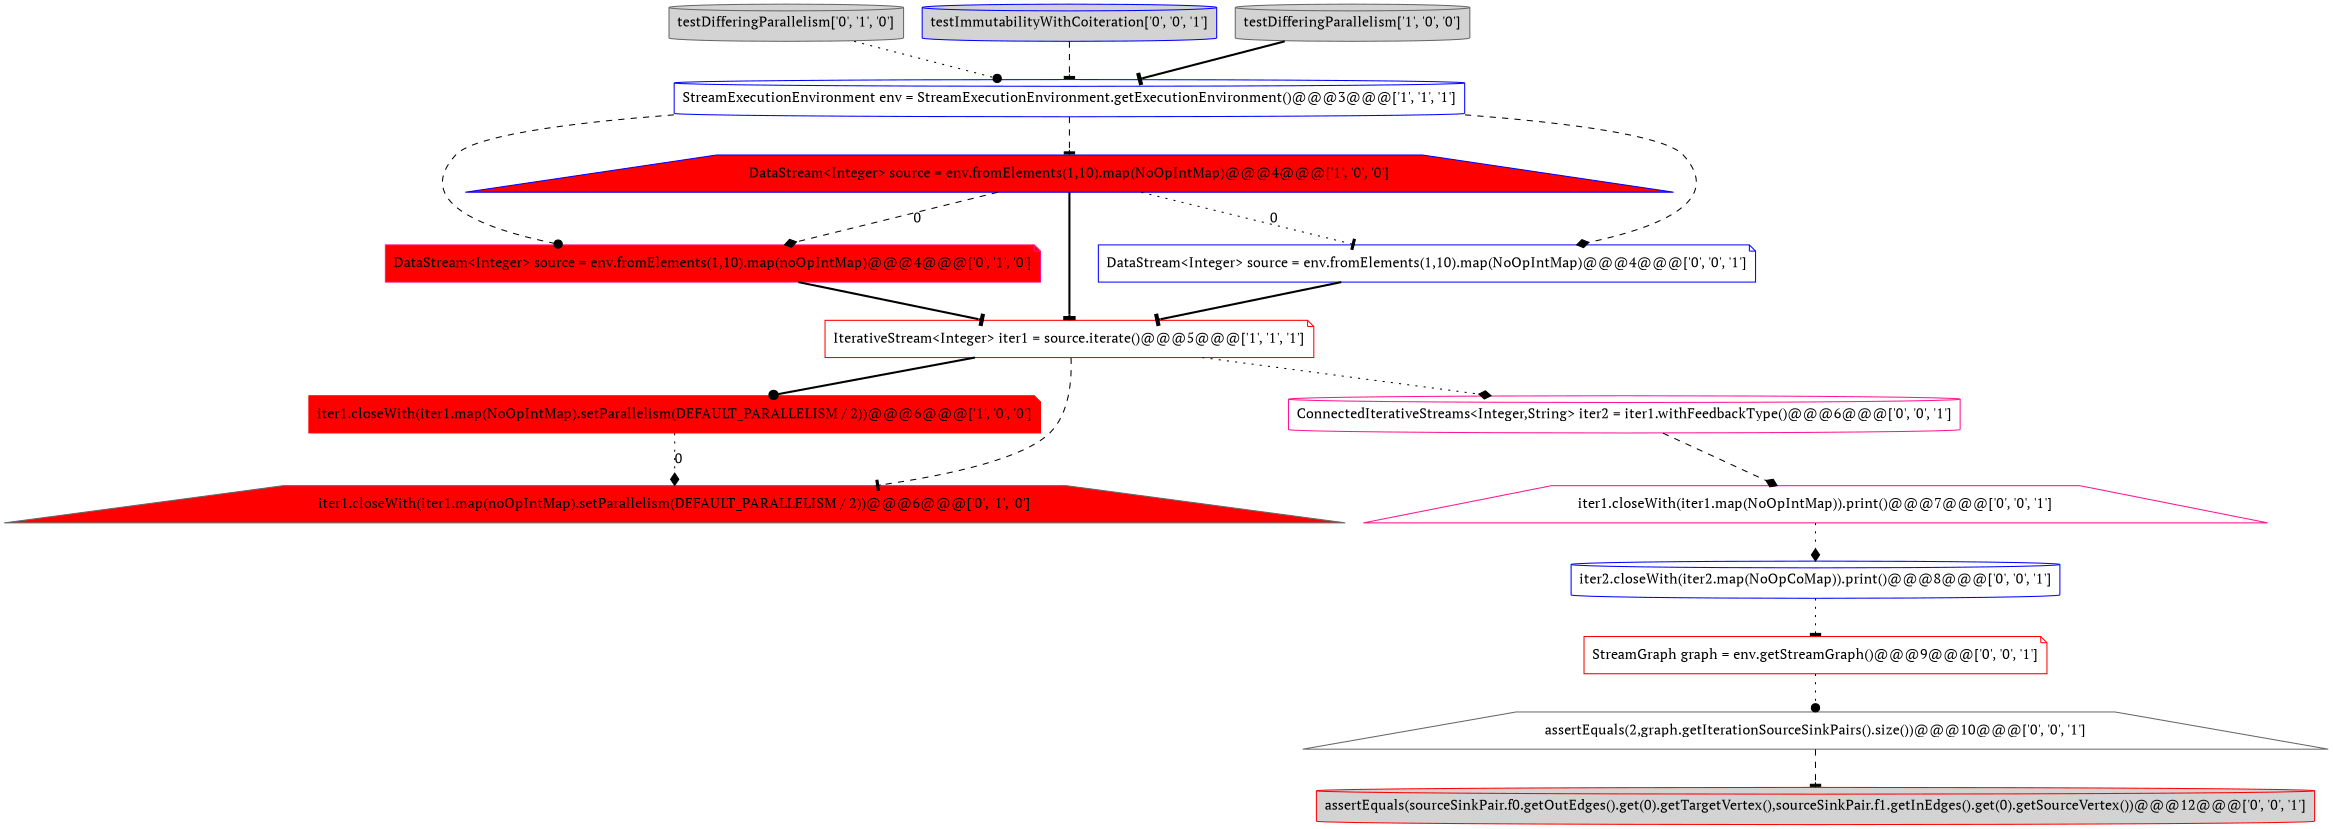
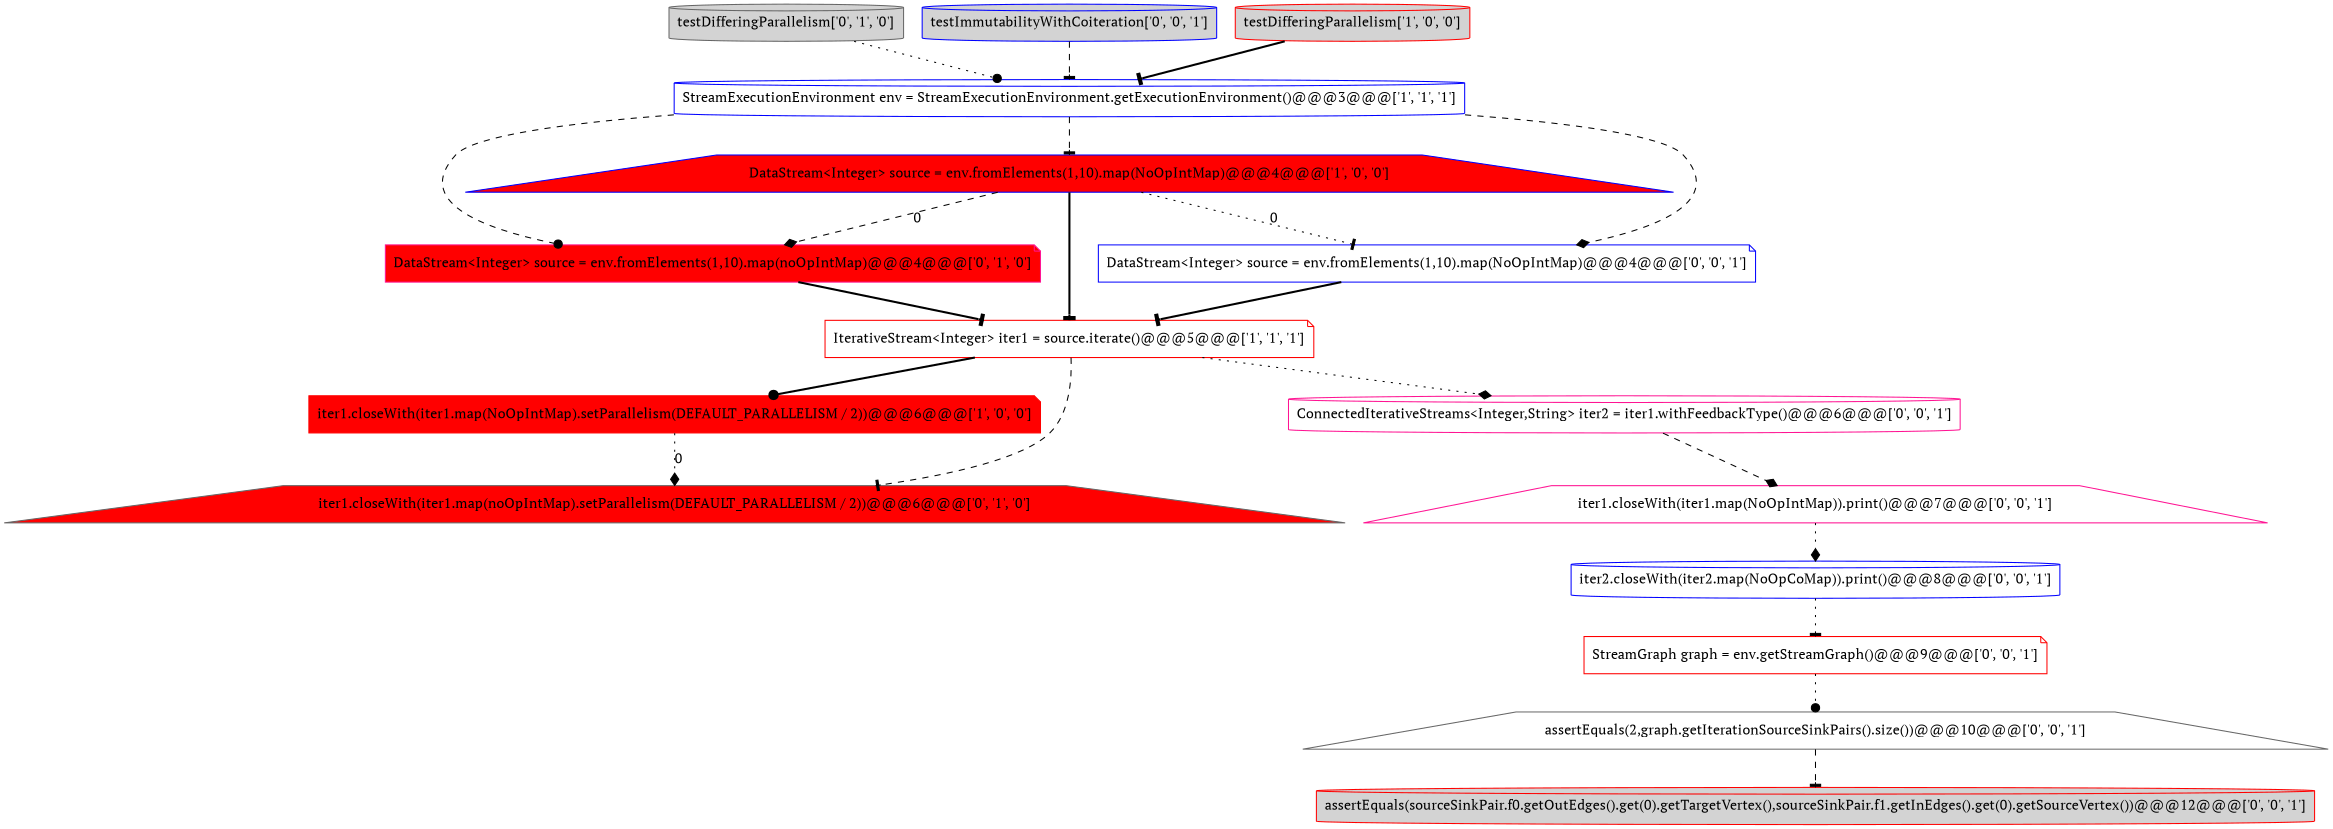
  digraph {
    fontname="PT Serif"
    node [fillcolor=white shape=cylinder style=filled color=blue fontname="PT Serif"]
    edge [style=dashed arrowhead=tee fontname="PT Serif"]
    n1 [fillcolor=red label="DataStream<Integer> source = env.fromElements(1,10).map(NoOpIntMap)@@@4@@@['1', '0', '0']" shape=trapezium]
    n2 [label="DataStream<Integer> source = env.fromElements(1,10).map(NoOpIntMap)@@@4@@@['0', '0', '1']" shape=note]
    n3 [fillcolor=red label="DataStream<Integer> source = env.fromElements(1,10).map(noOpIntMap)@@@4@@@['0', '1', '0']" shape=note color=deeppink]
    n4 [label="IterativeStream<Integer> iter1 = source.iterate()@@@5@@@['1', '1', '1']" shape=note color=red]
    n5 [label="iter2.closeWith(iter2.map(NoOpCoMap)).print()@@@8@@@['0', '0', '1']"]
    n6 [label="StreamGraph graph = env.getStreamGraph()@@@9@@@['0', '0', '1']" shape=note color=red]
    n7 [fillcolor=lightgray label="assertEquals(sourceSinkPair.f0.getOutEdges().get(0).getTargetVertex(),sourceSinkPair.f1.getInEdges().get(0).getSourceVertex())@@@12@@@['0', '0', '1']" color=red]
    n8 [fillcolor=red label="iter1.closeWith(iter1.map(NoOpIntMap).setParallelism(DEFAULT_PARALLELISM / 2))@@@6@@@['1', '0', '0']" shape=note color=red]
    n9 [fillcolor=red label="iter1.closeWith(iter1.map(noOpIntMap).setParallelism(DEFAULT_PARALLELISM / 2))@@@6@@@['0', '1', '0']" shape=trapezium color=gray40]
    n10 [label="StreamExecutionEnvironment env = StreamExecutionEnvironment.getExecutionEnvironment()@@@3@@@['1', '1', '1']"]
    n11 [fillcolor=lightgray label="testDifferingParallelism['0', '1', '0']" color=gray40]
    n12 [fillcolor=lightgray label="testImmutabilityWithCoiteration['0', '0', '1']"]
    n13 [label="assertEquals(2,graph.getIterationSourceSinkPairs().size())@@@10@@@['0', '0', '1']" shape=trapezium color=gray40]
    n14 [label="ConnectedIterativeStreams<Integer,String> iter2 = iter1.withFeedbackType()@@@6@@@['0', '0', '1']" color=deeppink]
    n15 [label="iter1.closeWith(iter1.map(NoOpIntMap)).print()@@@7@@@['0', '0', '1']" shape=trapezium color=deeppink]
-   n16 [fillcolor=lightgray label="testDifferingParallelism['1', '0', '0']" color=gray40]
+   n16 [fillcolor=lightgray label="testDifferingParallelism['1', '0', '0']" color=red]
    n1 -> n2 [label=0 style=dotted]
    n1 -> n3 [label=0 arrowhead=diamond]
    n1 -> n4 [style=bold]
    n2 -> n4 [style=bold]
    n3 -> n4 [style=bold]
    n4 -> n8 [style=bold arrowhead=dot]
    n4 -> n9
    n4 -> n14 [style=dotted arrowhead=diamond]
    n5 -> n6 [style=dotted]
    n6 -> n13 [style=dotted arrowhead=dot]
    n8 -> n9 [label=0 style=dotted arrowhead=diamond]
    n10 -> n1
    n10 -> n2 [arrowhead=diamond]
    n10 -> n3 [arrowhead=dot]
    n11 -> n10 [style=dotted arrowhead=dot]
    n12 -> n10
    n13 -> n7
    n14 -> n15 [arrowhead=diamond]
    n15 -> n5 [style=dotted arrowhead=diamond]
    n16 -> n10 [style=bold]
  }
